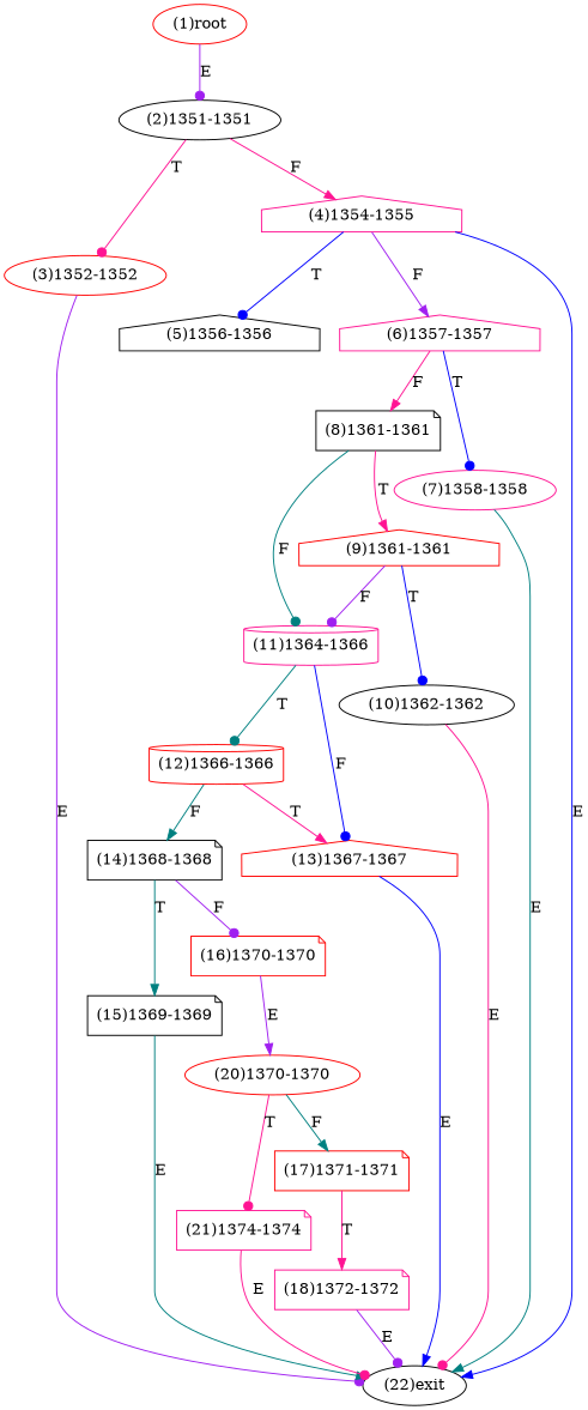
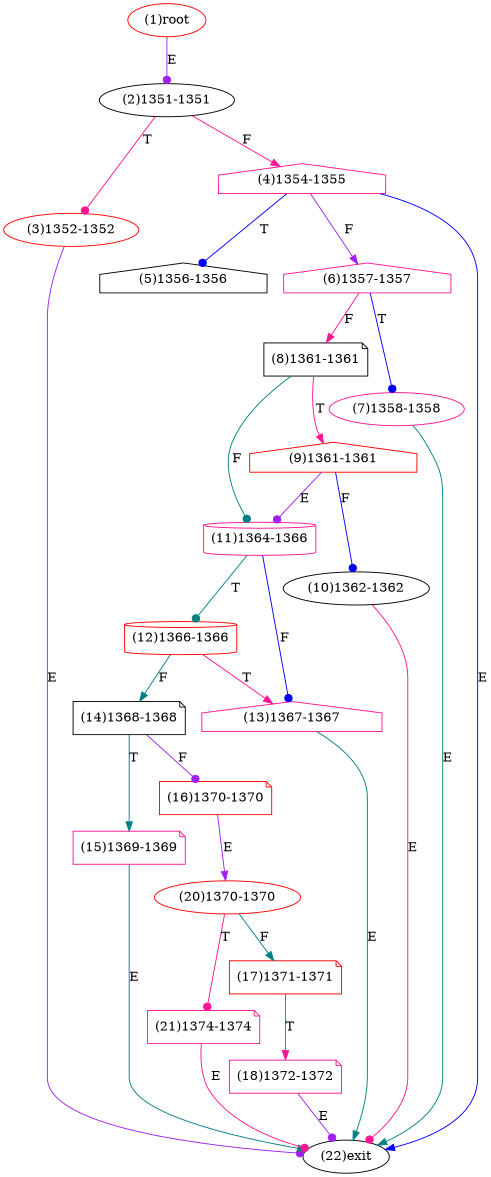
  digraph {
    node [color=red shape=ellipse]
    edge [arrowhead=dot color=deeppink]
    n1 [label="(1)root"]
    n2 [color=black label="(2)1351-1351"]
    n3 [label="(3)1352-1352"]
    n4 [color=deeppink label="(4)1354-1355" shape=house]
    n5 [color=black label="(22)exit"]
    n6 [color=black label="(5)1356-1356" shape=house]
    n7 [color=deeppink label="(6)1357-1357" shape=house]
    n8 [color=deeppink label="(7)1358-1358"]
    n9 [color=black label="(8)1361-1361" shape=note]
    n10 [label="(9)1361-1361" shape=house]
    n11 [color=deeppink label="(11)1364-1366" shape=cylinder]
    n12 [color=black label="(10)1362-1362"]
    n13 [label="(12)1366-1366" shape=cylinder]
-   n14 [label="(13)1367-1367" shape=house]
+   n14 [color=deeppink label="(13)1367-1367" shape=house]
    n15 [color=black label="(14)1368-1368" shape=note]
-   n16 [color=black label="(15)1369-1369" shape=note]
+   n16 [color=deeppink label="(15)1369-1369" shape=note]
    n17 [label="(16)1370-1370" shape=note]
    n18 [label="(20)1370-1370"]
    n19 [label="(17)1371-1371" shape=note]
    n20 [color=deeppink label="(18)1372-1372" shape=note]
    n21 [color=deeppink label="(21)1374-1374" shape=note]
    n1 -> n2 [color=purple label=E]
    n2 -> n3 [label=T]
    n2 -> n4 [arrowhead=normal label=F]
    n3 -> n5 [color=purple label=E]
    n4 -> n5 [arrowhead=normal color=blue label=E]
    n4 -> n6 [color=blue label=T]
    n4 -> n7 [arrowhead=normal color=purple label=F]
    n7 -> n8 [color=blue label=T]
    n7 -> n9 [arrowhead=normal label=F]
    n8 -> n5 [arrowhead=normal color=teal label=E]
    n9 -> n10 [arrowhead=normal label=T]
    n9 -> n11 [color=teal label=F]
-   n10 -> n11 [color=purple label=F]
-   n10 -> n12 [color=blue label=T]
+   n10 -> n11 [color=purple label=E]
+   n10 -> n12 [color=blue label=F]
    n11 -> n13 [color=teal label=T]
    n11 -> n14 [color=blue label=F]
    n12 -> n5 [label=E]
    n13 -> n14 [arrowhead=normal label=T]
    n13 -> n15 [arrowhead=normal color=teal label=F]
-   n14 -> n5 [arrowhead=normal color=blue label=E]
+   n14 -> n5 [arrowhead=normal color=teal label=E]
    n15 -> n16 [arrowhead=normal color=teal label=T]
    n15 -> n17 [color=purple label=F]
    n16 -> n5 [arrowhead=normal color=teal label=E]
    n17 -> n18 [arrowhead=normal color=purple label=E]
    n18 -> n19 [arrowhead=normal color=teal label=F]
    n18 -> n21 [label=T]
    n19 -> n20 [arrowhead=normal label=T]
    n20 -> n5 [color=purple label=E]
    n21 -> n5 [label=E]
  }
